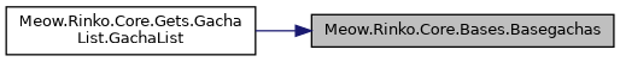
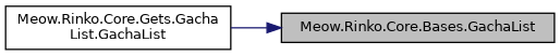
  digraph {
    rankdir=RL
    node [color=black fontname=Helvetica fontsize=10 shape=record style=filled]
-   n1 [fillcolor=grey75 fontcolor=black height=0.2 label="Meow.Rinko.Core.Bases.Basegachas" width=0.4]
+   n1 [fillcolor=grey75 fontcolor=black height=0.2 label="Meow.Rinko.Core.Bases.GachaList" width=0.4]
    n2 [fillcolor=white height=0.2 label="Meow.Rinko.Core.Gets.Gacha\lList.GachaList" width=0.4]
    n1 -> n2 [color=midnightblue dir=back fontname=Helvetica fontsize=10 labelfontname=Helvetica labelfontsize=10 style=solid]
  }
